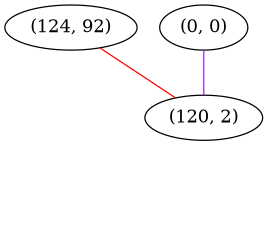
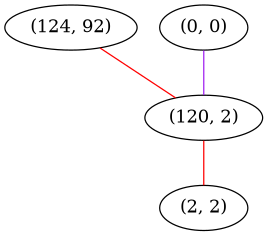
  graph {
    edge [color=red weight=1]
    "(124, 92)"
    "(120, 2)"
+   "(2, 2)"
    "(0, 0)"
    "(124, 92)" -- "(120, 2)"
+   "(120, 2)" -- "(2, 2)"
    "(0, 0)" -- "(120, 2)" [color=purple weight=4]
  }
